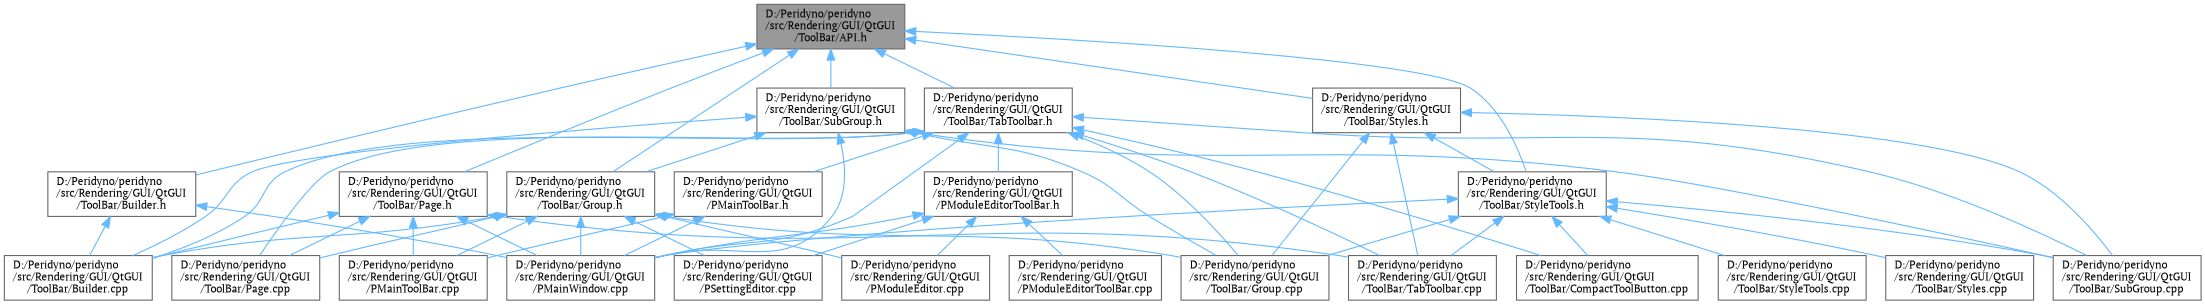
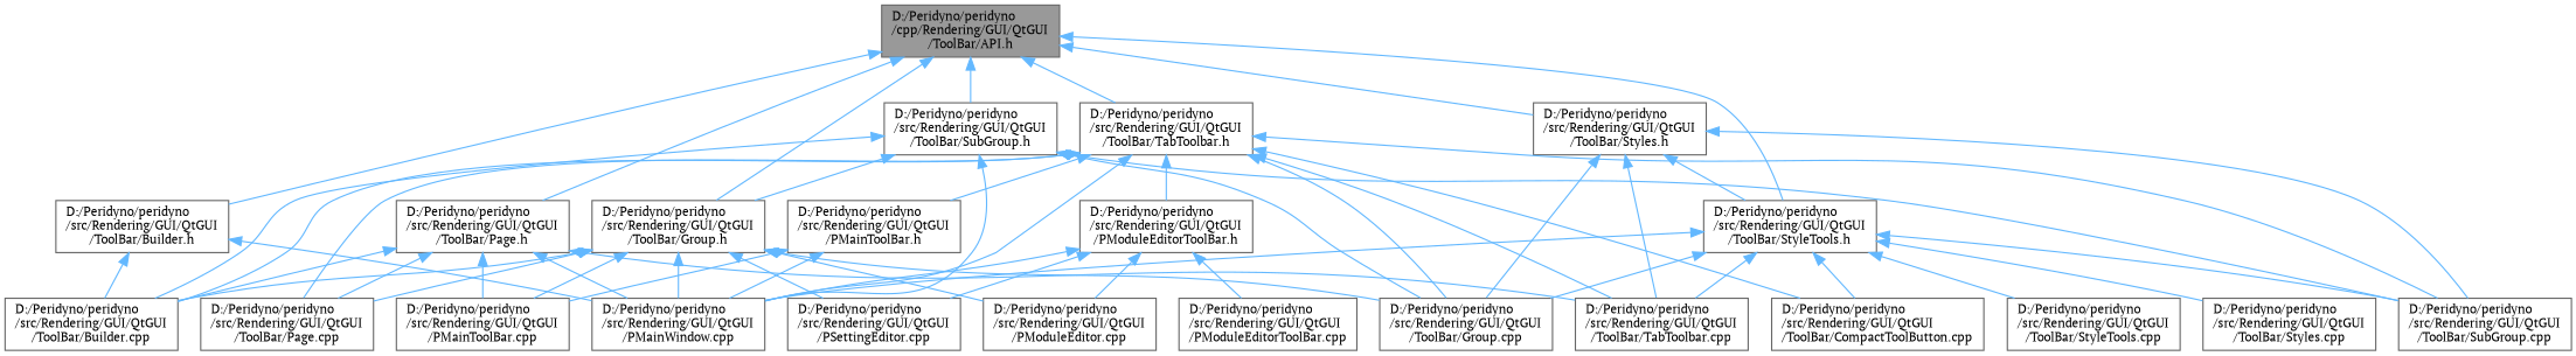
  digraph {
    fontname="PT Serif"
    node [color=grey40 fillcolor=white fontname="PT Serif" fontsize=10 shape=box style=filled]
    edge [color=steelblue1 dir=back fontname="PT Serif" fontsize=10 labelfontname=Helvetica labelfontsize=10 style=solid]
-   n1 [color=gray40 fillcolor=grey60 fontcolor=black height=0.2 label="D:/Peridyno/peridyno\l/src/Rendering/GUI/QtGUI\l/ToolBar/API.h" width=0.4]
+   n1 [color=gray40 fillcolor=grey60 fontcolor=black height=0.2 label="D:/Peridyno/peridyno\l/cpp/Rendering/GUI/QtGUI\l/ToolBar/API.h" width=0.4]
    n2 [height=0.2 label="D:/Peridyno/peridyno\l/src/Rendering/GUI/QtGUI\l/ToolBar/Builder.h" width=0.4]
    n3 [height=0.2 label="D:/Peridyno/peridyno\l/src/Rendering/GUI/QtGUI\l/ToolBar/Group.h" width=0.4]
    n4 [height=0.2 label="D:/Peridyno/peridyno\l/src/Rendering/GUI/QtGUI\l/ToolBar/Page.h" width=0.4]
    n5 [height=0.2 label="D:/Peridyno/peridyno\l/src/Rendering/GUI/QtGUI\l/ToolBar/StyleTools.h" width=0.4]
    n6 [height=0.2 label="D:/Peridyno/peridyno\l/src/Rendering/GUI/QtGUI\l/ToolBar/Styles.h" width=0.4]
    n7 [height=0.2 label="D:/Peridyno/peridyno\l/src/Rendering/GUI/QtGUI\l/ToolBar/SubGroup.h" width=0.4]
    n8 [height=0.2 label="D:/Peridyno/peridyno\l/src/Rendering/GUI/QtGUI\l/ToolBar/TabToolbar.h" width=0.4]
    n9 [height=0.2 label="D:/Peridyno/peridyno\l/src/Rendering/GUI/QtGUI\l/PMainWindow.cpp" width=0.4]
    n10 [height=0.2 label="D:/Peridyno/peridyno\l/src/Rendering/GUI/QtGUI\l/ToolBar/Builder.cpp" width=0.4]
    n11 [height=0.2 label="D:/Peridyno/peridyno\l/src/Rendering/GUI/QtGUI\l/PMainToolBar.cpp" width=0.4]
    n12 [height=0.2 label="D:/Peridyno/peridyno\l/src/Rendering/GUI/QtGUI\l/PModuleEditor.cpp" width=0.4]
    n13 [height=0.2 label="D:/Peridyno/peridyno\l/src/Rendering/GUI/QtGUI\l/PSettingEditor.cpp" width=0.4]
    n14 [height=0.2 label="D:/Peridyno/peridyno\l/src/Rendering/GUI/QtGUI\l/ToolBar/Group.cpp" width=0.4]
    n15 [height=0.2 label="D:/Peridyno/peridyno\l/src/Rendering/GUI/QtGUI\l/ToolBar/Page.cpp" width=0.4]
    n16 [height=0.2 label="D:/Peridyno/peridyno\l/src/Rendering/GUI/QtGUI\l/ToolBar/TabToolbar.cpp" width=0.4]
    n17 [height=0.2 label="D:/Peridyno/peridyno\l/src/Rendering/GUI/QtGUI\l/ToolBar/CompactToolButton.cpp" width=0.4]
    n18 [height=0.2 label="D:/Peridyno/peridyno\l/src/Rendering/GUI/QtGUI\l/ToolBar/StyleTools.cpp" width=0.4]
    n19 [height=0.2 label="D:/Peridyno/peridyno\l/src/Rendering/GUI/QtGUI\l/ToolBar/Styles.cpp" width=0.4]
    n20 [height=0.2 label="D:/Peridyno/peridyno\l/src/Rendering/GUI/QtGUI\l/ToolBar/SubGroup.cpp" width=0.4]
    n21 [height=0.2 label="D:/Peridyno/peridyno\l/src/Rendering/GUI/QtGUI\l/PMainToolBar.h" width=0.4]
    n22 [height=0.2 label="D:/Peridyno/peridyno\l/src/Rendering/GUI/QtGUI\l/PModuleEditorToolBar.h" width=0.4]
    n23 [height=0.2 label="D:/Peridyno/peridyno\l/src/Rendering/GUI/QtGUI\l/PModuleEditorToolBar.cpp" width=0.4]
    n1 -> n2
    n1 -> n3
    n1 -> n4
    n1 -> n5
    n1 -> n6
    n1 -> n7
    n1 -> n8
    n2 -> n9
    n2 -> n10
    n3 -> n9
    n3 -> n10
    n3 -> n11
    n3 -> n12
    n3 -> n13
    n3 -> n14
    n3 -> n15
    n4 -> n9
    n4 -> n10
    n4 -> n11
    n4 -> n15
    n4 -> n16
    n5 -> n9
    n5 -> n14
    n5 -> n16
    n5 -> n17
    n5 -> n18
    n5 -> n19
    n5 -> n20
    n6 -> n5
    n6 -> n14
    n6 -> n16
    n6 -> n20
    n7 -> n3
    n7 -> n9
    n7 -> n10
    n7 -> n14
    n7 -> n20
    n8 -> n9
    n8 -> n10
    n8 -> n14
    n8 -> n15
    n8 -> n16
    n8 -> n17
    n8 -> n20
    n8 -> n21
    n8 -> n22
    n21 -> n9
    n21 -> n11
    n22 -> n9
    n22 -> n12
    n22 -> n13
    n22 -> n23
  }
